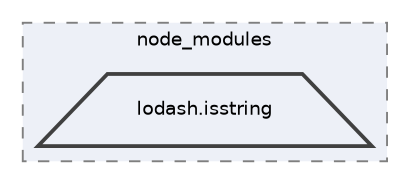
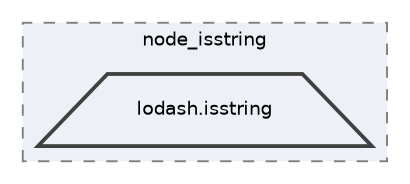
  digraph {
    compound=true
    n1 [color=grey25 fillcolor="#edf0f7" fontname=Helvetica fontsize=10 height=0.2 label="lodash.isstring" shape=trapezium style="filled,bold" width=0.4]
    subgraph cluster_1 {
      bgcolor="#edf0f7"
      fontname=Helvetica
      fontsize=10
-     label=node_modules
+     label=node_isstring
      pencolor=grey50
      style="filled,dashed"
      n1
    }
  }
